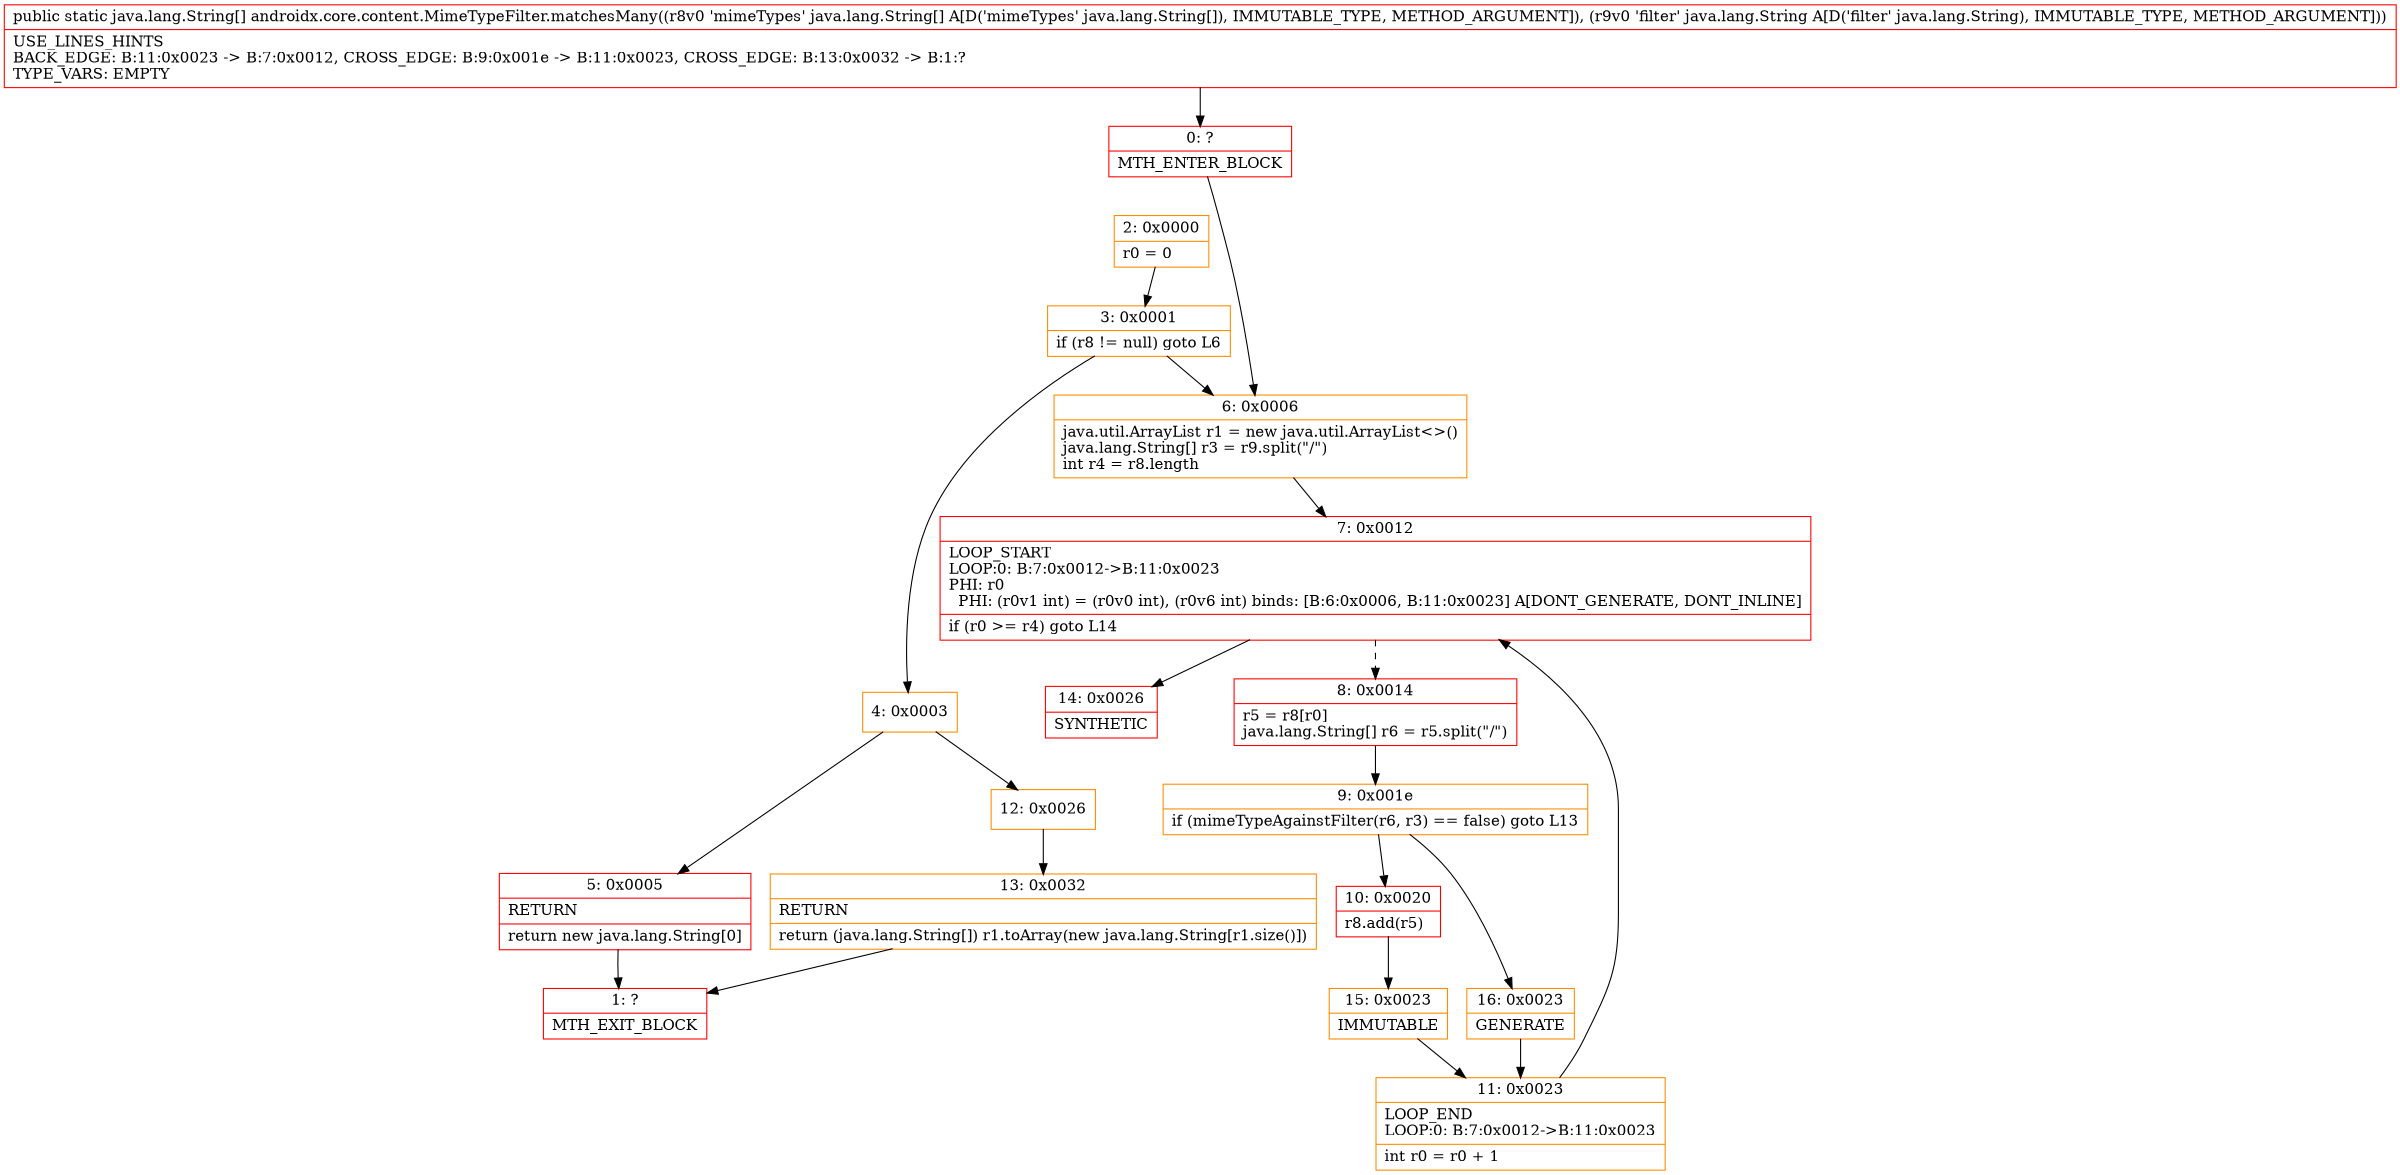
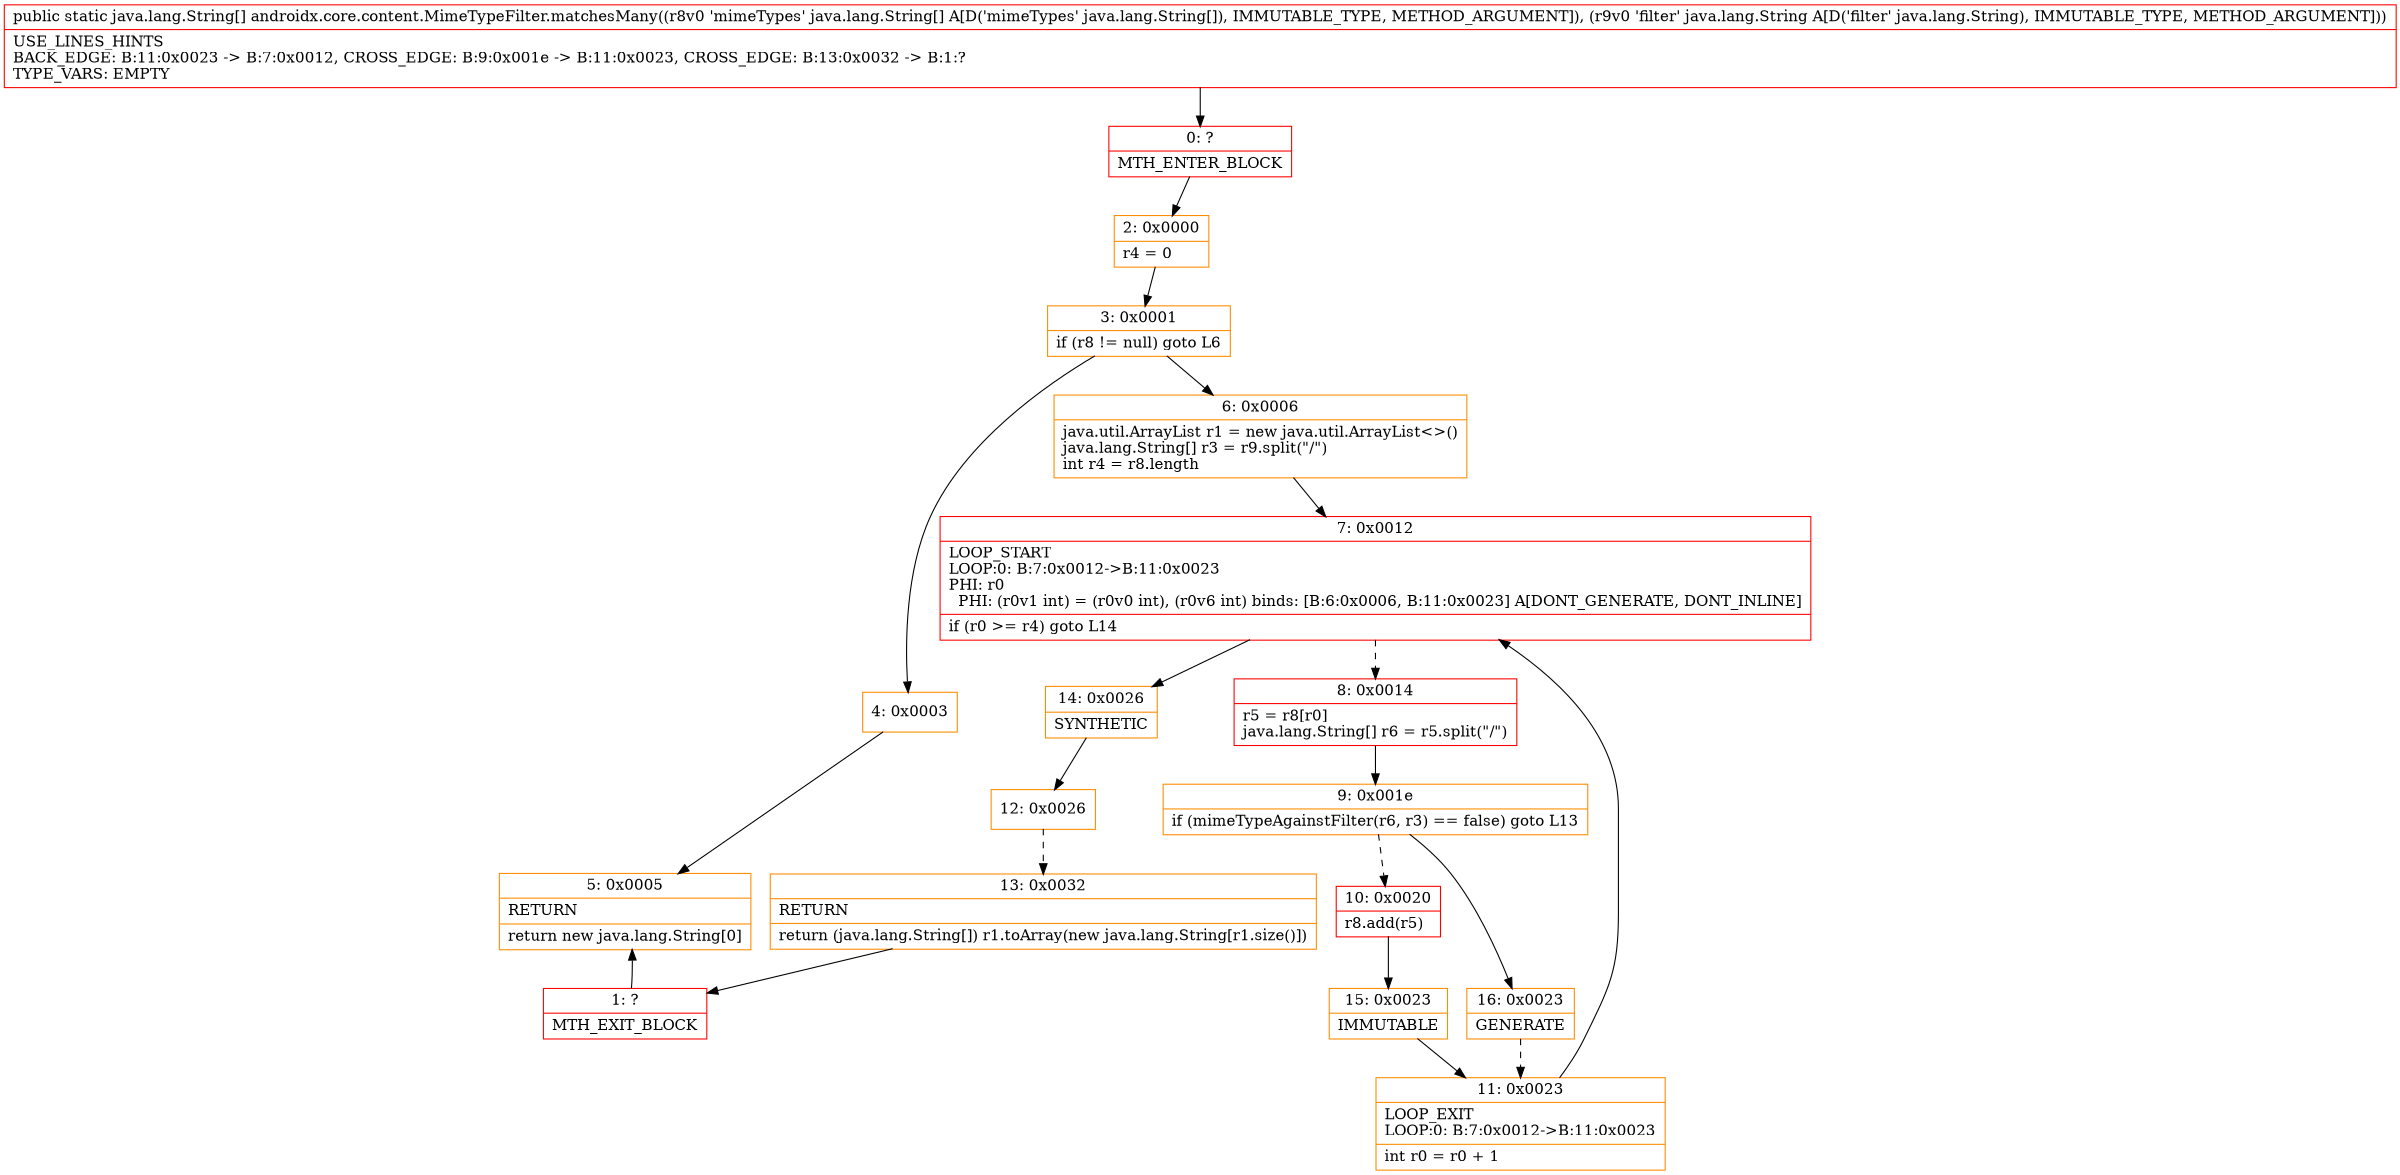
  digraph {
    node [color=darkorange shape=record]
    n1 [color=red label="{0\:\ ?|MTH_ENTER_BLOCK\l}"]
-   n2 [label="{2\:\ 0x0000|r0 = 0\l}"]
+   n2 [label="{2\:\ 0x0000|r4 = 0\l}"]
    n3 [label="{3\:\ 0x0001|if (r8 != null) goto L6\l}"]
    n4 [label="{4\:\ 0x0003}"]
    n5 [label="{6\:\ 0x0006|java.util.ArrayList r1 = new java.util.ArrayList\<\>()\ljava.lang.String[] r3 = r9.split(\"\/\")\lint r4 = r8.length\l}"]
-   n6 [color=red label="{5\:\ 0x0005|RETURN\l|return new java.lang.String[0]\l}"]
+   n6 [label="{5\:\ 0x0005|RETURN\l|return new java.lang.String[0]\l}"]
    n7 [color=red label="{7\:\ 0x0012|LOOP_START\lLOOP:0: B:7:0x0012\-\>B:11:0x0023\lPHI: r0 \l  PHI: (r0v1 int) = (r0v0 int), (r0v6 int) binds: [B:6:0x0006, B:11:0x0023] A[DONT_GENERATE, DONT_INLINE]\l|if (r0 \>= r4) goto L14\l}"]
    n8 [color=red label="{1\:\ ?|MTH_EXIT_BLOCK\l}"]
    n9 [color=red label="{8\:\ 0x0014|r5 = r8[r0]\ljava.lang.String[] r6 = r5.split(\"\/\")\l}"]
-   n10 [color=red label="{14\:\ 0x0026|SYNTHETIC\l}"]
+   n10 [label="{14\:\ 0x0026|SYNTHETIC\l}"]
    n11 [label="{9\:\ 0x001e|if (mimeTypeAgainstFilter(r6, r3) == false) goto L13\l}"]
    n12 [label="{12\:\ 0x0026}"]
    n13 [color=red label="{10\:\ 0x0020|r8.add(r5)\l}"]
    n14 [label="{16\:\ 0x0023|GENERATE\l}"]
    n15 [label="{15\:\ 0x0023|IMMUTABLE\l}"]
-   n16 [label="{11\:\ 0x0023|LOOP_END\lLOOP:0: B:7:0x0012\-\>B:11:0x0023\l|int r0 = r0 + 1\l}"]
+   n16 [label="{11\:\ 0x0023|LOOP_EXIT\lLOOP:0: B:7:0x0012\-\>B:11:0x0023\l|int r0 = r0 + 1\l}"]
    n17 [label="{13\:\ 0x0032|RETURN\l|return (java.lang.String[]) r1.toArray(new java.lang.String[r1.size()])\l}"]
    n18 [color=red label="{public static java.lang.String[] androidx.core.content.MimeTypeFilter.matchesMany((r8v0 'mimeTypes' java.lang.String[] A[D('mimeTypes' java.lang.String[]), IMMUTABLE_TYPE, METHOD_ARGUMENT]), (r9v0 'filter' java.lang.String A[D('filter' java.lang.String), IMMUTABLE_TYPE, METHOD_ARGUMENT]))  | USE_LINES_HINTS\lBACK_EDGE: B:11:0x0023 \-\> B:7:0x0012, CROSS_EDGE: B:9:0x001e \-\> B:11:0x0023, CROSS_EDGE: B:13:0x0032 \-\> B:1:?\lTYPE_VARS: EMPTY\l}"]
-   n1 -> n5
+   n1 -> n2
    n2 -> n3
    n3 -> n4 [style=solid]
    n3 -> n5
    n4 -> n6
    n5 -> n7
-   n6 -> n8
+   n8 -> n6
    n7 -> n9 [style=dashed]
    n7 -> n10
    n9 -> n11
-   n4 -> n12
-   n11 -> n13 [style=solid]
+   n10 -> n12
+   n11 -> n13 [style=dashed]
    n11 -> n14
-   n12 -> n17
+   n12 -> n17 [style=dashed]
    n13 -> n15
-   n14 -> n16
+   n14 -> n16 [style=dashed]
    n15 -> n16
    n16 -> n7
    n17 -> n8
    n18 -> n1
  }
